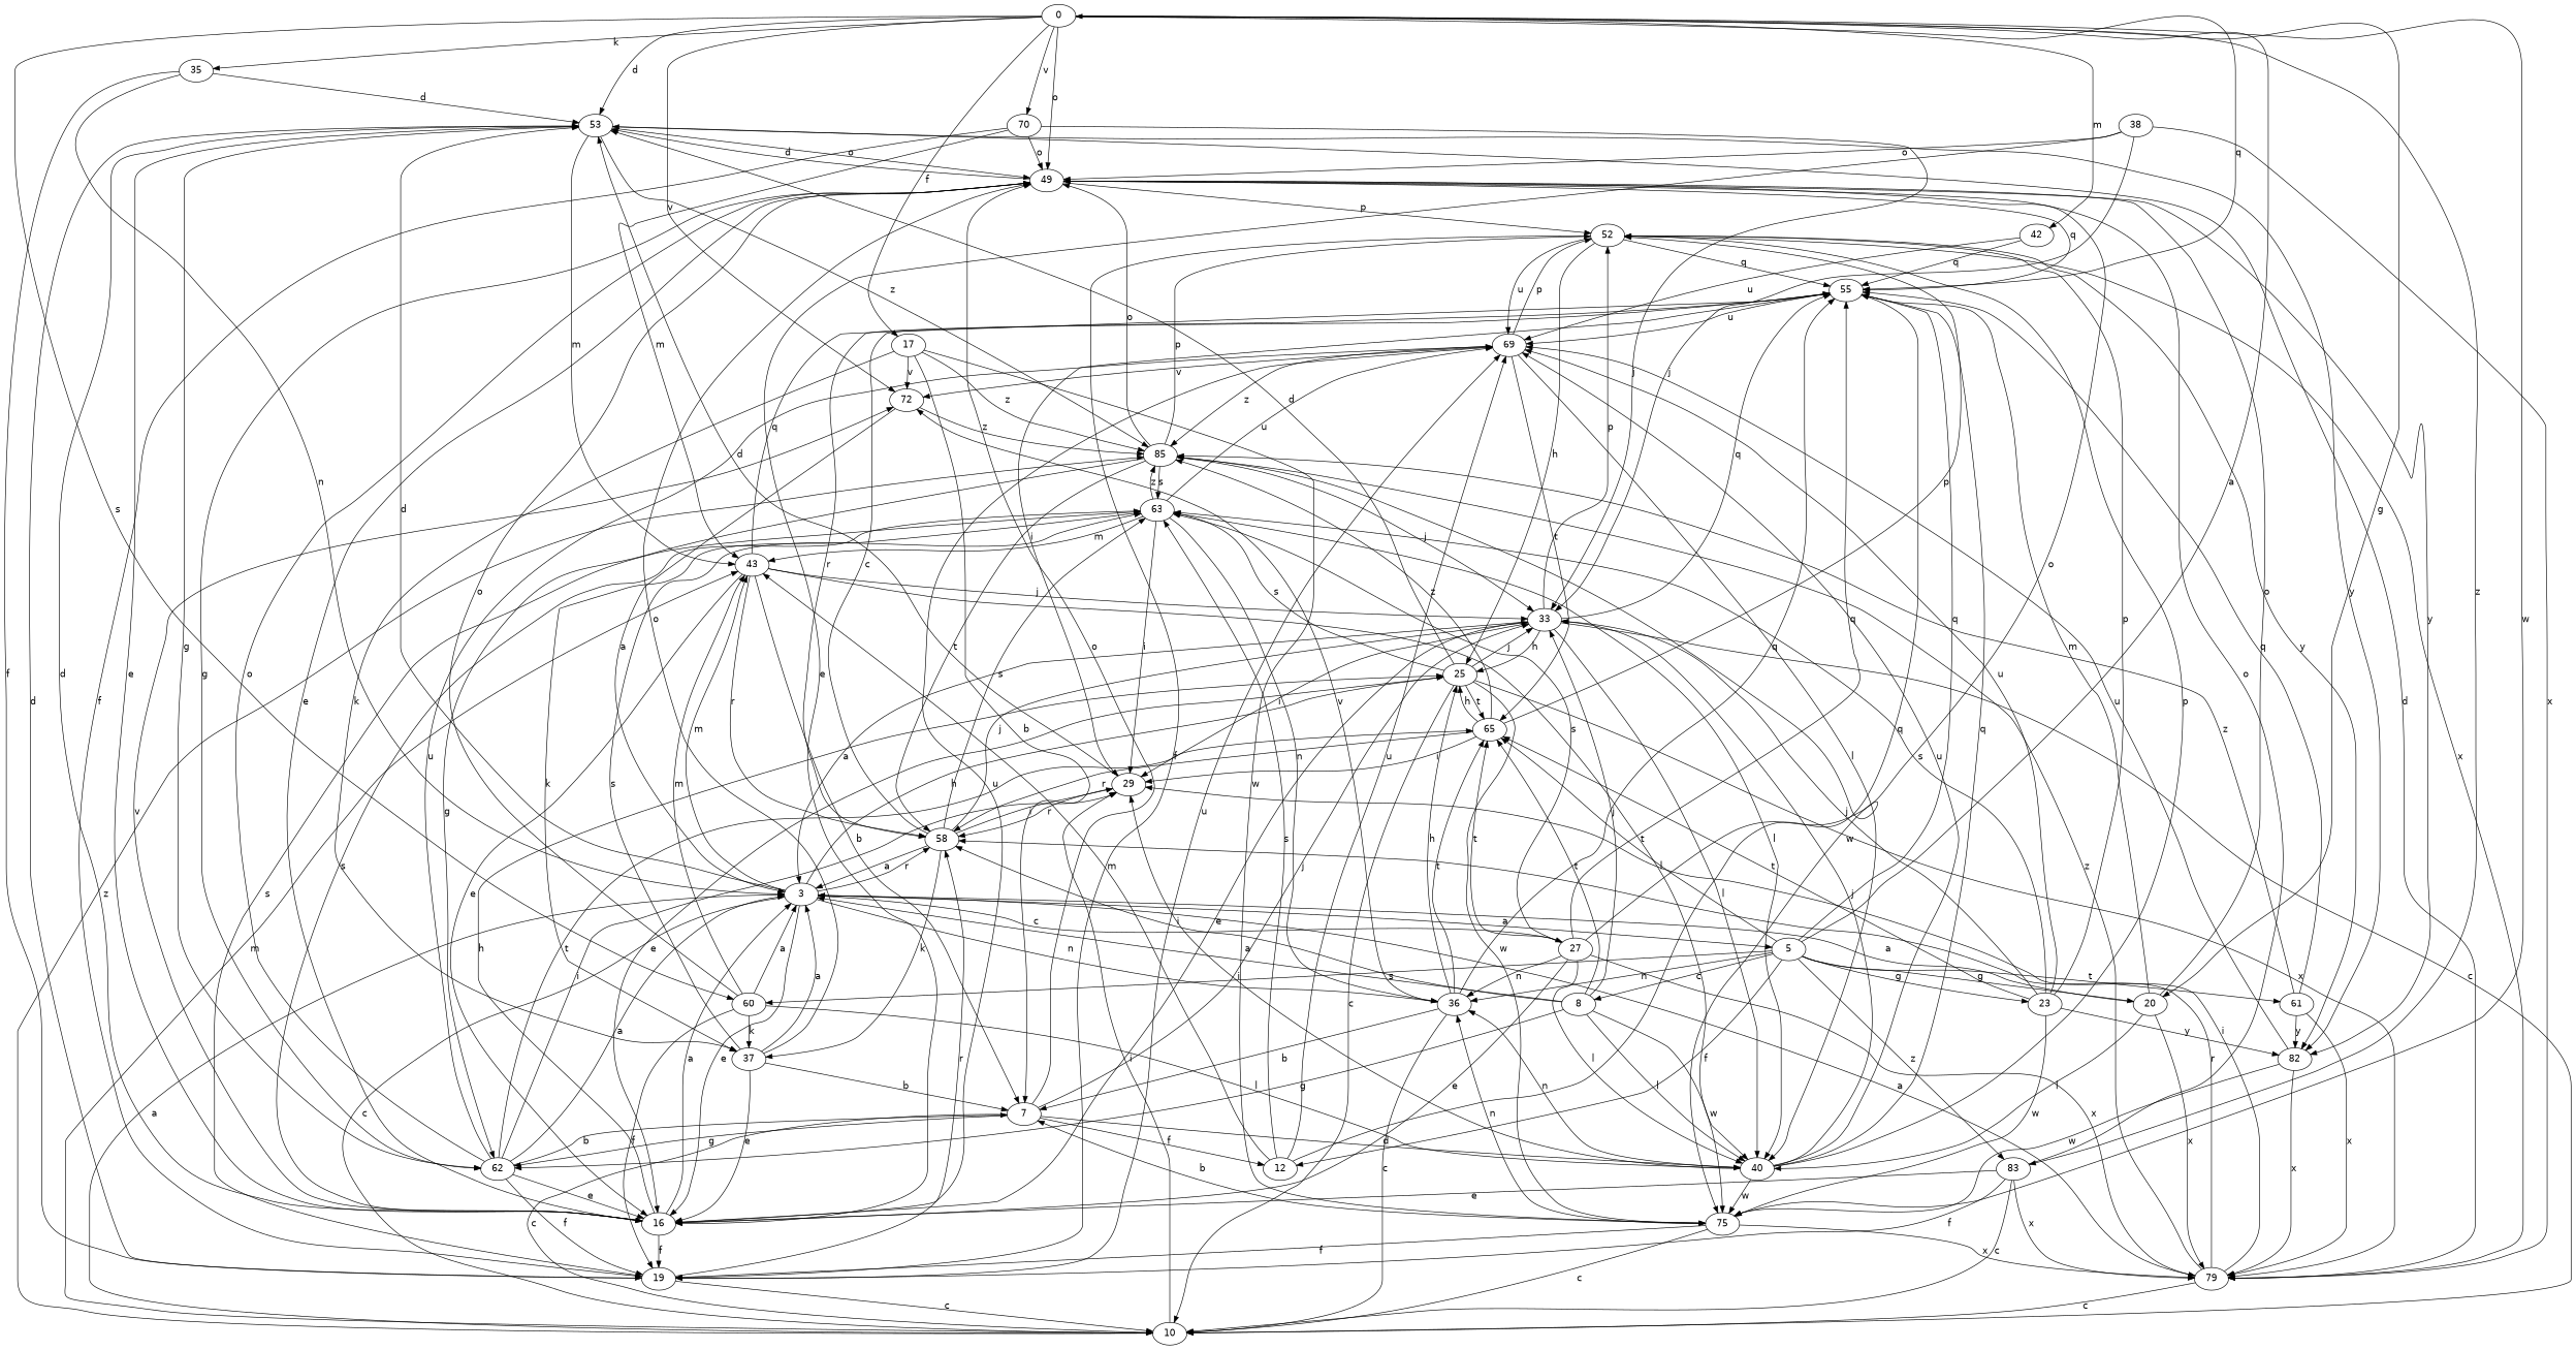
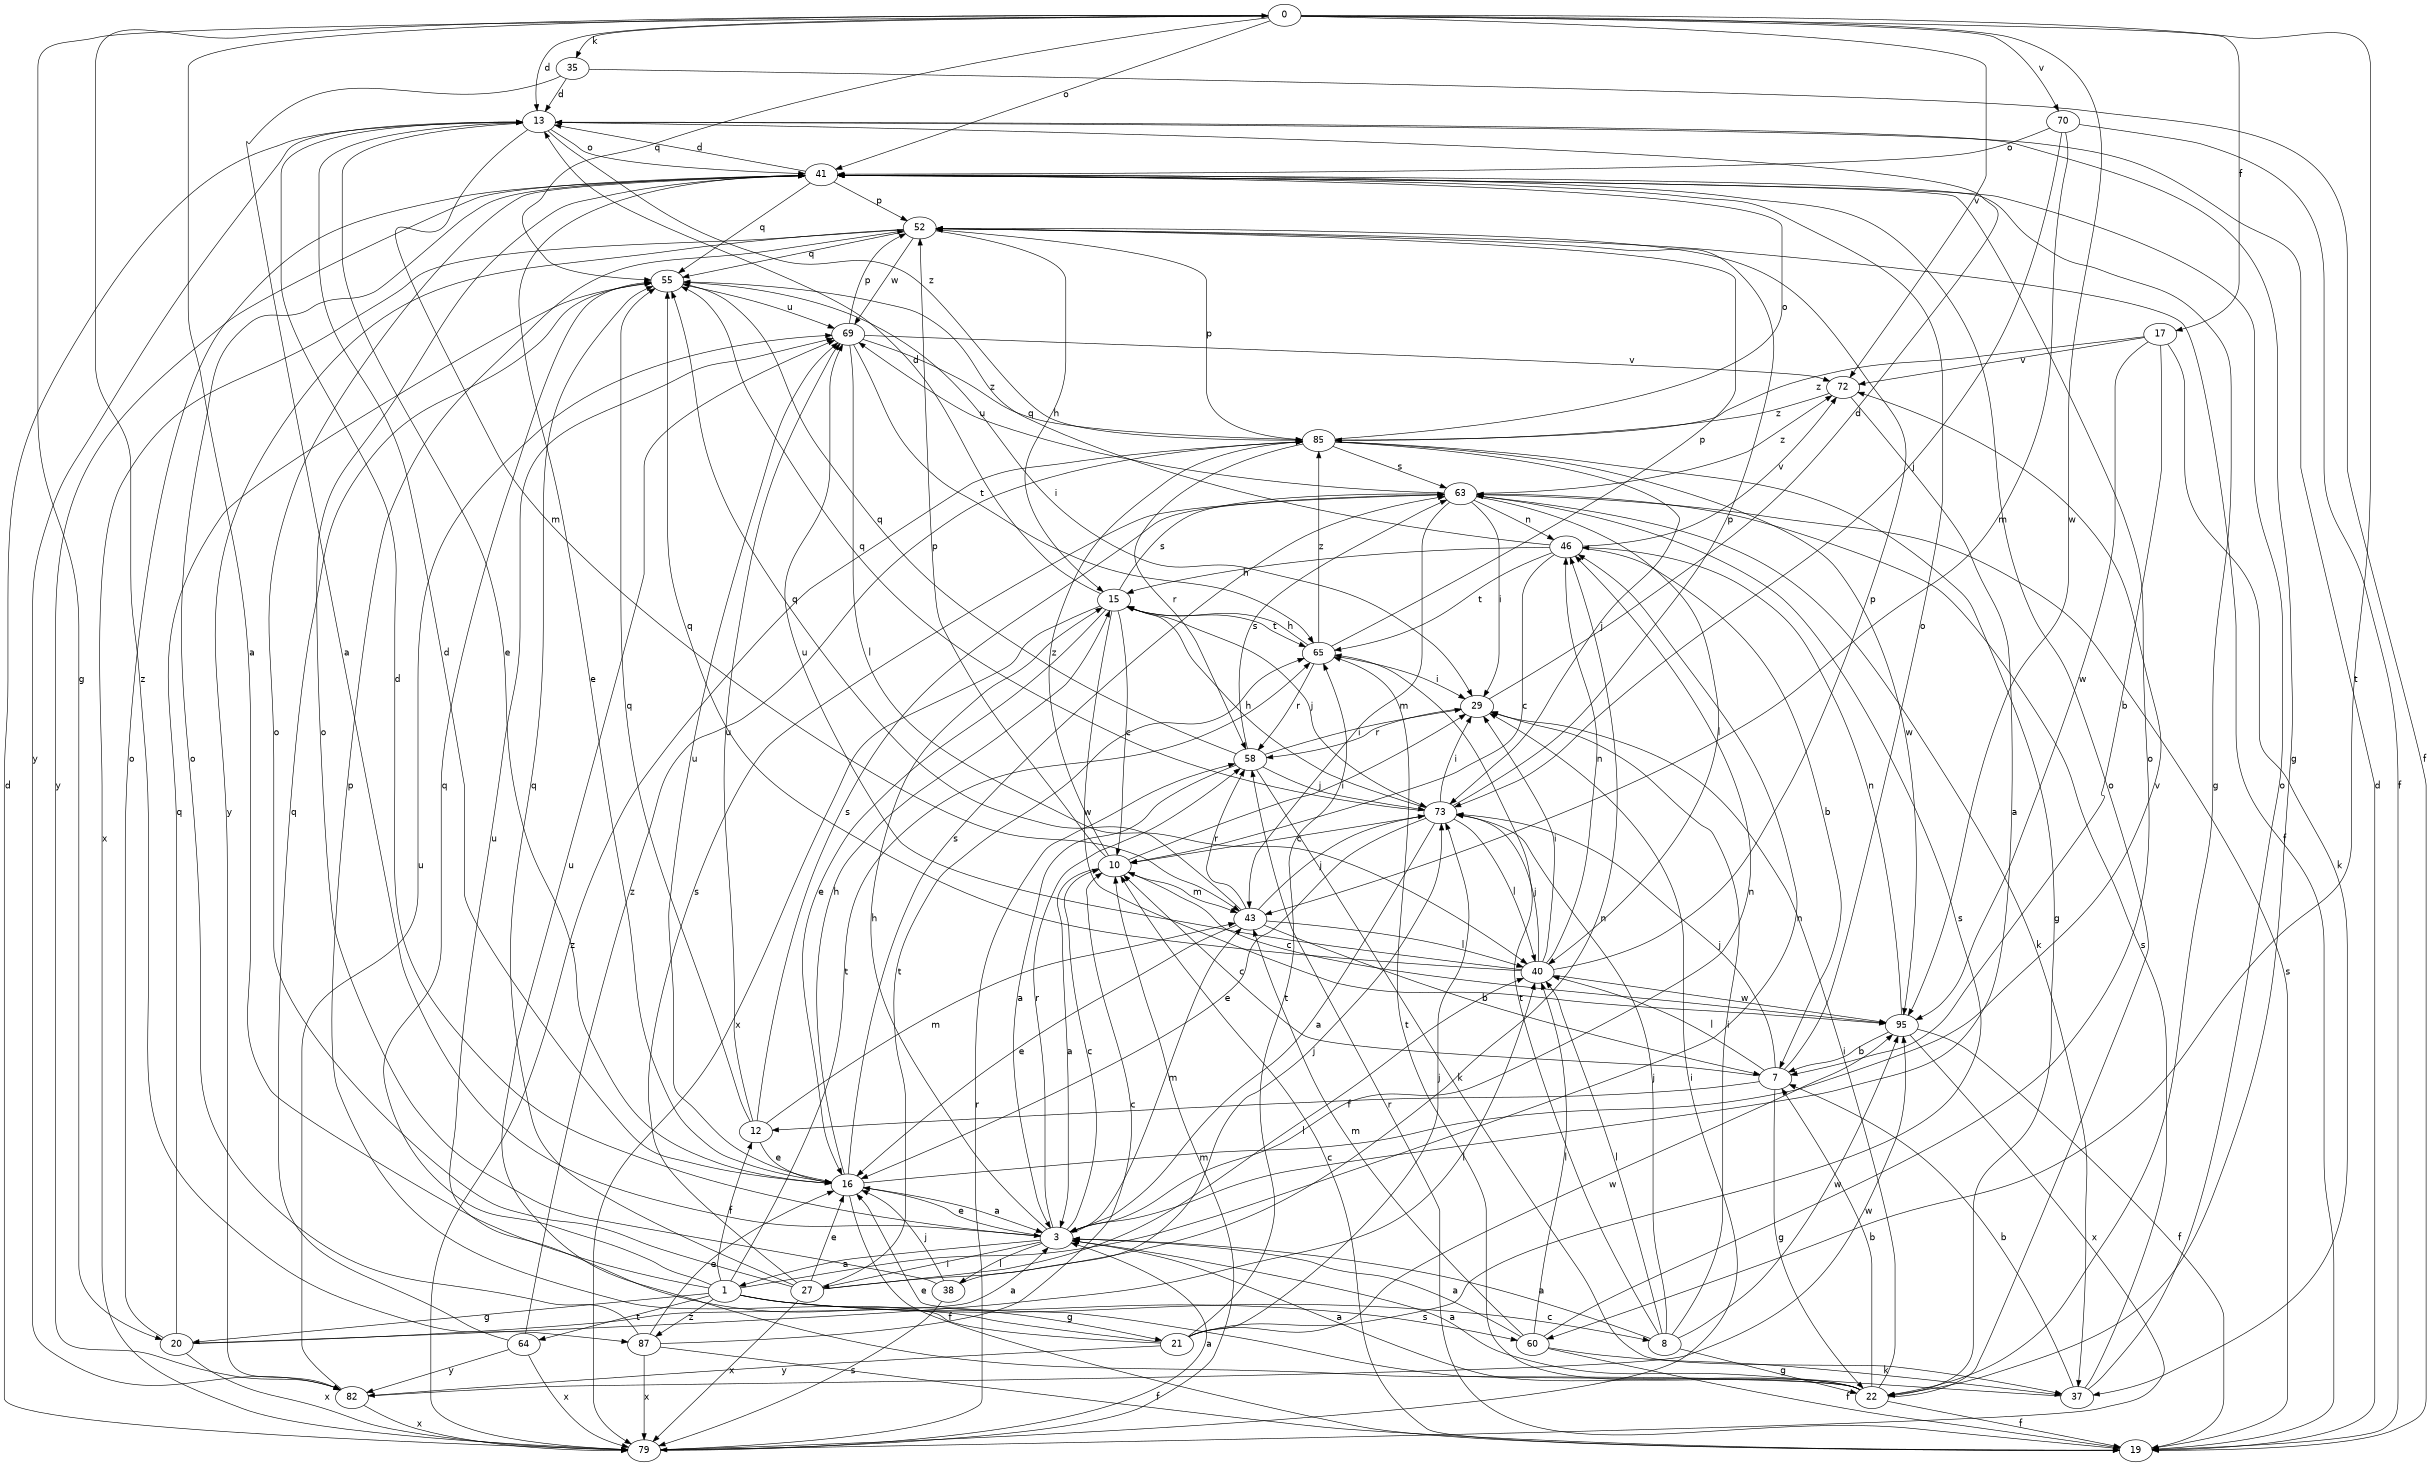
  strict digraph {
    fontname="DejaVu Sans"
    node [fontname="DejaVu Sans"]
    edge [fontname="DejaVu Sans"]
    0
-   13 [label=53]
+   13
    17
    20
    35
-   42
-   49
+   49 [label=41]
    55
    60
    70
    72
-   75
-   83
+   75 [label=95]
+   83 [label=87]
    16
    43
-   22 [label=62]
+   22
    85
    82
    7
    37
    3
    40
    79
    19
    69
    52
    58
    29
-   33
-   46 [label=36]
+   33 [label=73]
+   46
    10
-   1 [label=5]
+   1
    8
    n34 [label=12]
-   21 [label=23]
-   64 [label=61]
+   21
+   64
    65
    63
-   25
+   25 [label=15]
    27
    38
    0 -> 13 [label=d]
    0 -> 17 [label=f]
    0 -> 20 [label=g]
    0 -> 35 [label=k]
-   0 -> 42 [label=m]
    0 -> 49 [label=o]
    0 -> 55 [label=q]
-   0 -> 60 [label=s]
+   0 -> 60 [label=t]
    0 -> 70 [label=v]
    0 -> 72 [label=v]
    0 -> 75 [label=w]
    0 -> 83 [label=z]
    13 -> 49 [label=o]
    13 -> 16 [label=e]
    13 -> 43 [label=m]
    13 -> 22 [label=g]
    13 -> 85 [label=z]
    13 -> 82 [label=y]
    17 -> 72 [label=v]
    17 -> 75 [label=w]
    17 -> 85 [label=z]
    17 -> 7 [label=b]
    17 -> 37 [label=k]
    20 -> 49 [label=o]
-   20 -> 55 [label=m]
+   20 -> 55 [label=q]
    20 -> 3 [label=a]
    20 -> 40 [label=l]
    20 -> 79 [label=x]
    35 -> 13 [label=d]
-   35 -> 3 [label=n]
+   35 -> 3 [label=a]
    35 -> 19 [label=f]
-   42 -> 55 [label=q]
-   42 -> 69 [label=u]
    49 -> 13 [label=d]
    49 -> 55 [label=q]
    49 -> 16 [label=e]
    49 -> 22 [label=g]
    49 -> 82 [label=y]
    49 -> 52 [label=p]
    55 -> 69 [label=u]
-   55 -> 58 [label=r]
    55 -> 29 [label=i]
    60 -> 49 [label=o]
    60 -> 43 [label=m]
    60 -> 37 [label=k]
    60 -> 3 [label=a]
    60 -> 40 [label=l]
    60 -> 19 [label=f]
    70 -> 49 [label=o]
    70 -> 43 [label=m]
    70 -> 19 [label=f]
    70 -> 33 [label=j]
    72 -> 85 [label=z]
    72 -> 3 [label=a]
    75 -> 7 [label=b]
    75 -> 79 [label=x]
    75 -> 19 [label=f]
    75 -> 46 [label=n]
    75 -> 10 [label=c]
    83 -> 49 [label=o]
    83 -> 16 [label=e]
    83 -> 79 [label=x]
    83 -> 19 [label=f]
    83 -> 10 [label=c]
    16 -> 13 [label=d]
    16 -> 72 [label=v]
    16 -> 3 [label=a]
    16 -> 19 [label=f]
    16 -> 69 [label=u]
    16 -> 63 [label=s]
    16 -> 25 [label=h]
    43 -> 55 [label=q]
    43 -> 16 [label=e]
    43 -> 7 [label=b]
    43 -> 40 [label=l]
    43 -> 58 [label=r]
    43 -> 33 [label=j]
    22 -> 49 [label=o]
    22 -> 16 [label=e]
    22 -> 7 [label=b]
    22 -> 3 [label=a]
    22 -> 19 [label=f]
    22 -> 69 [label=u]
    22 -> 29 [label=i]
    22 -> 65 [label=t]
    85 -> 49 [label=o]
    85 -> 75 [label=w]
    85 -> 22 [label=g]
    85 -> 52 [label=p]
-   85 -> 58 [label=t]
+   85 -> 58 [label=r]
    85 -> 33 [label=j]
    85 -> 63 [label=s]
    82 -> 75 [label=w]
    82 -> 79 [label=x]
    82 -> 69 [label=u]
    7 -> 49 [label=o]
    7 -> 22 [label=g]
-   7 -> 40 [label=d]
+   7 -> 40 [label=l]
    7 -> 33 [label=j]
    7 -> 10 [label=c]
    7 -> n34 [label=f]
    37 -> 49 [label=o]
    37 -> 7 [label=b]
    37 -> 3 [label=a]
    37 -> 63 [label=s]
    3 -> 13 [label=d]
    3 -> 16 [label=e]
    3 -> 43 [label=m]
    3 -> 58 [label=r]
    3 -> 46 [label=n]
    3 -> 10 [label=c]
    3 -> 1 [label=a]
    3 -> 25 [label=h]
-   3 -> 27 [label=c]
+   3 -> 27 [label=i]
+   3 -> 38 [label=l]
    40 -> 55 [label=q]
    40 -> 75 [label=w]
    40 -> 69 [label=u]
    40 -> 52 [label=p]
    40 -> 29 [label=i]
    40 -> 33 [label=j]
    40 -> 46 [label=n]
    79 -> 13 [label=d]
    79 -> 85 [label=z]
    79 -> 3 [label=a]
    79 -> 58 [label=r]
    79 -> 29 [label=i]
-   79 -> 10 [label=c]
+   79 -> 10 [label=m]
    19 -> 13 [label=d]
-   19 -> 69 [label=u]
    19 -> 58 [label=r]
    19 -> 10 [label=c]
    19 -> 63 [label=s]
    69 -> 72 [label=v]
    69 -> 85 [label=z]
    69 -> 40 [label=l]
    69 -> 52 [label=p]
    69 -> 65 [label=t]
    52 -> 55 [label=q]
    52 -> 82 [label=y]
    52 -> 79 [label=x]
    52 -> 19 [label=f]
-   52 -> 69 [label=u]
+   52 -> 69 [label=w]
    52 -> 25 [label=h]
-   58 -> 55 [label=c]
+   58 -> 55 [label=q]
    58 -> 37 [label=k]
    58 -> 3 [label=a]
    58 -> 29 [label=i]
    58 -> 33 [label=j]
    58 -> 63 [label=s]
    29 -> 13 [label=d]
    29 -> 58 [label=r]
    33 -> 55 [label=q]
    33 -> 16 [label=e]
    33 -> 3 [label=a]
    33 -> 40 [label=l]
    33 -> 52 [label=p]
    33 -> 29 [label=i]
    33 -> 10 [label=c]
    33 -> 25 [label=h]
    46 -> 55 [label=q]
    46 -> 72 [label=v]
    46 -> 7 [label=b]
    46 -> 10 [label=c]
    46 -> 65 [label=t]
    46 -> 25 [label=h]
    10 -> 43 [label=m]
    10 -> 85 [label=z]
    10 -> 3 [label=a]
+   10 -> 52 [label=p]
    10 -> 29 [label=i]
    1 -> 0 [label=a]
    1 -> 20 [label=g]
    1 -> 55 [label=q]
    1 -> 60 [label=s]
    1 -> 83 [label=z]
    1 -> 46 [label=n]
    1 -> 8 [label=c]
    1 -> n34 [label=f]
    1 -> 21 [label=g]
    1 -> 64 [label=t]
    1 -> 65 [label=t]
    8 -> 75 [label=w]
    8 -> 22 [label=g]
    8 -> 3 [label=a]
    8 -> 40 [label=l]
-   8 -> 58 [label=i]
+   8 -> 29 [label=i]
    8 -> 33 [label=j]
    8 -> 65 [label=t]
    n34 -> 55 [label=q]
-   37 -> 16 [label=e]
+   n34 -> 16 [label=e]
    n34 -> 43 [label=m]
    n34 -> 69 [label=u]
    n34 -> 63 [label=s]
    21 -> 75 [label=w]
    21 -> 82 [label=y]
    21 -> 69 [label=u]
    21 -> 52 [label=p]
    21 -> 33 [label=j]
    21 -> 65 [label=t]
    21 -> 63 [label=s]
    64 -> 55 [label=q]
    64 -> 85 [label=z]
    64 -> 82 [label=y]
    64 -> 79 [label=x]
    65 -> 85 [label=z]
    65 -> 52 [label=p]
    65 -> 58 [label=r]
    65 -> 29 [label=i]
    65 -> 25 [label=h]
    63 -> 43 [label=m]
-   63 -> 85 [label=z]
+   63 -> 72 [label=z]
    63 -> 37 [label=k]
    63 -> 40 [label=l]
    63 -> 69 [label=u]
    63 -> 29 [label=i]
    63 -> 46 [label=n]
    25 -> 13 [label=d]
    25 -> 75 [label=w]
    25 -> 16 [label=e]
    25 -> 79 [label=x]
    25 -> 33 [label=j]
    25 -> 10 [label=c]
    25 -> 65 [label=t]
    25 -> 63 [label=s]
    27 -> 49 [label=o]
    27 -> 55 [label=q]
    27 -> 16 [label=e]
    27 -> 40 [label=l]
    27 -> 79 [label=x]
    27 -> 46 [label=n]
    27 -> 65 [label=t]
    27 -> 63 [label=s]
    38 -> 49 [label=o]
-   38 -> 16 [label=e]
-   38 -> 79 [label=x]
+   38 -> 16 [label=j]
+   38 -> 79 [label=s]
    38 -> 33 [label=j]
  }
